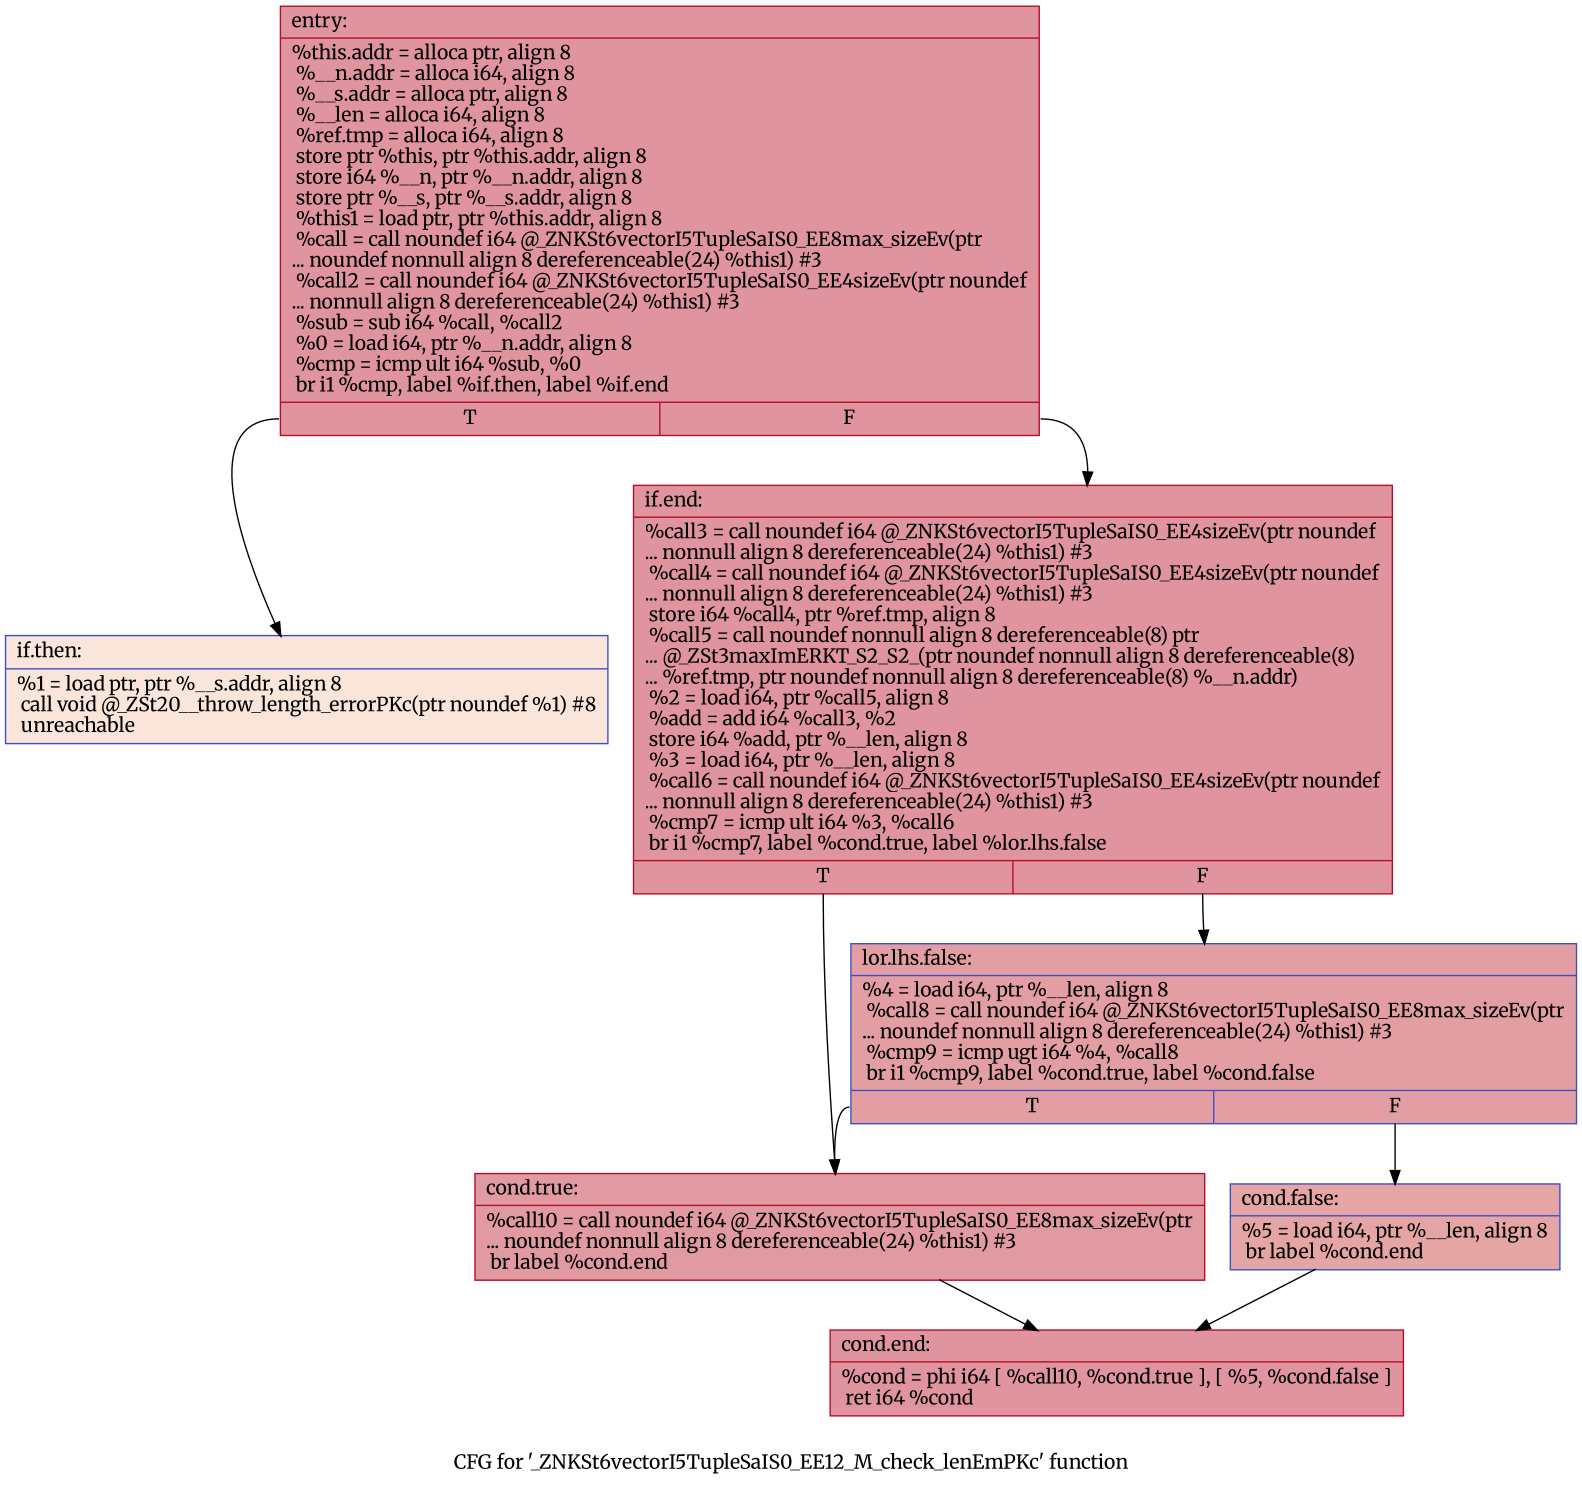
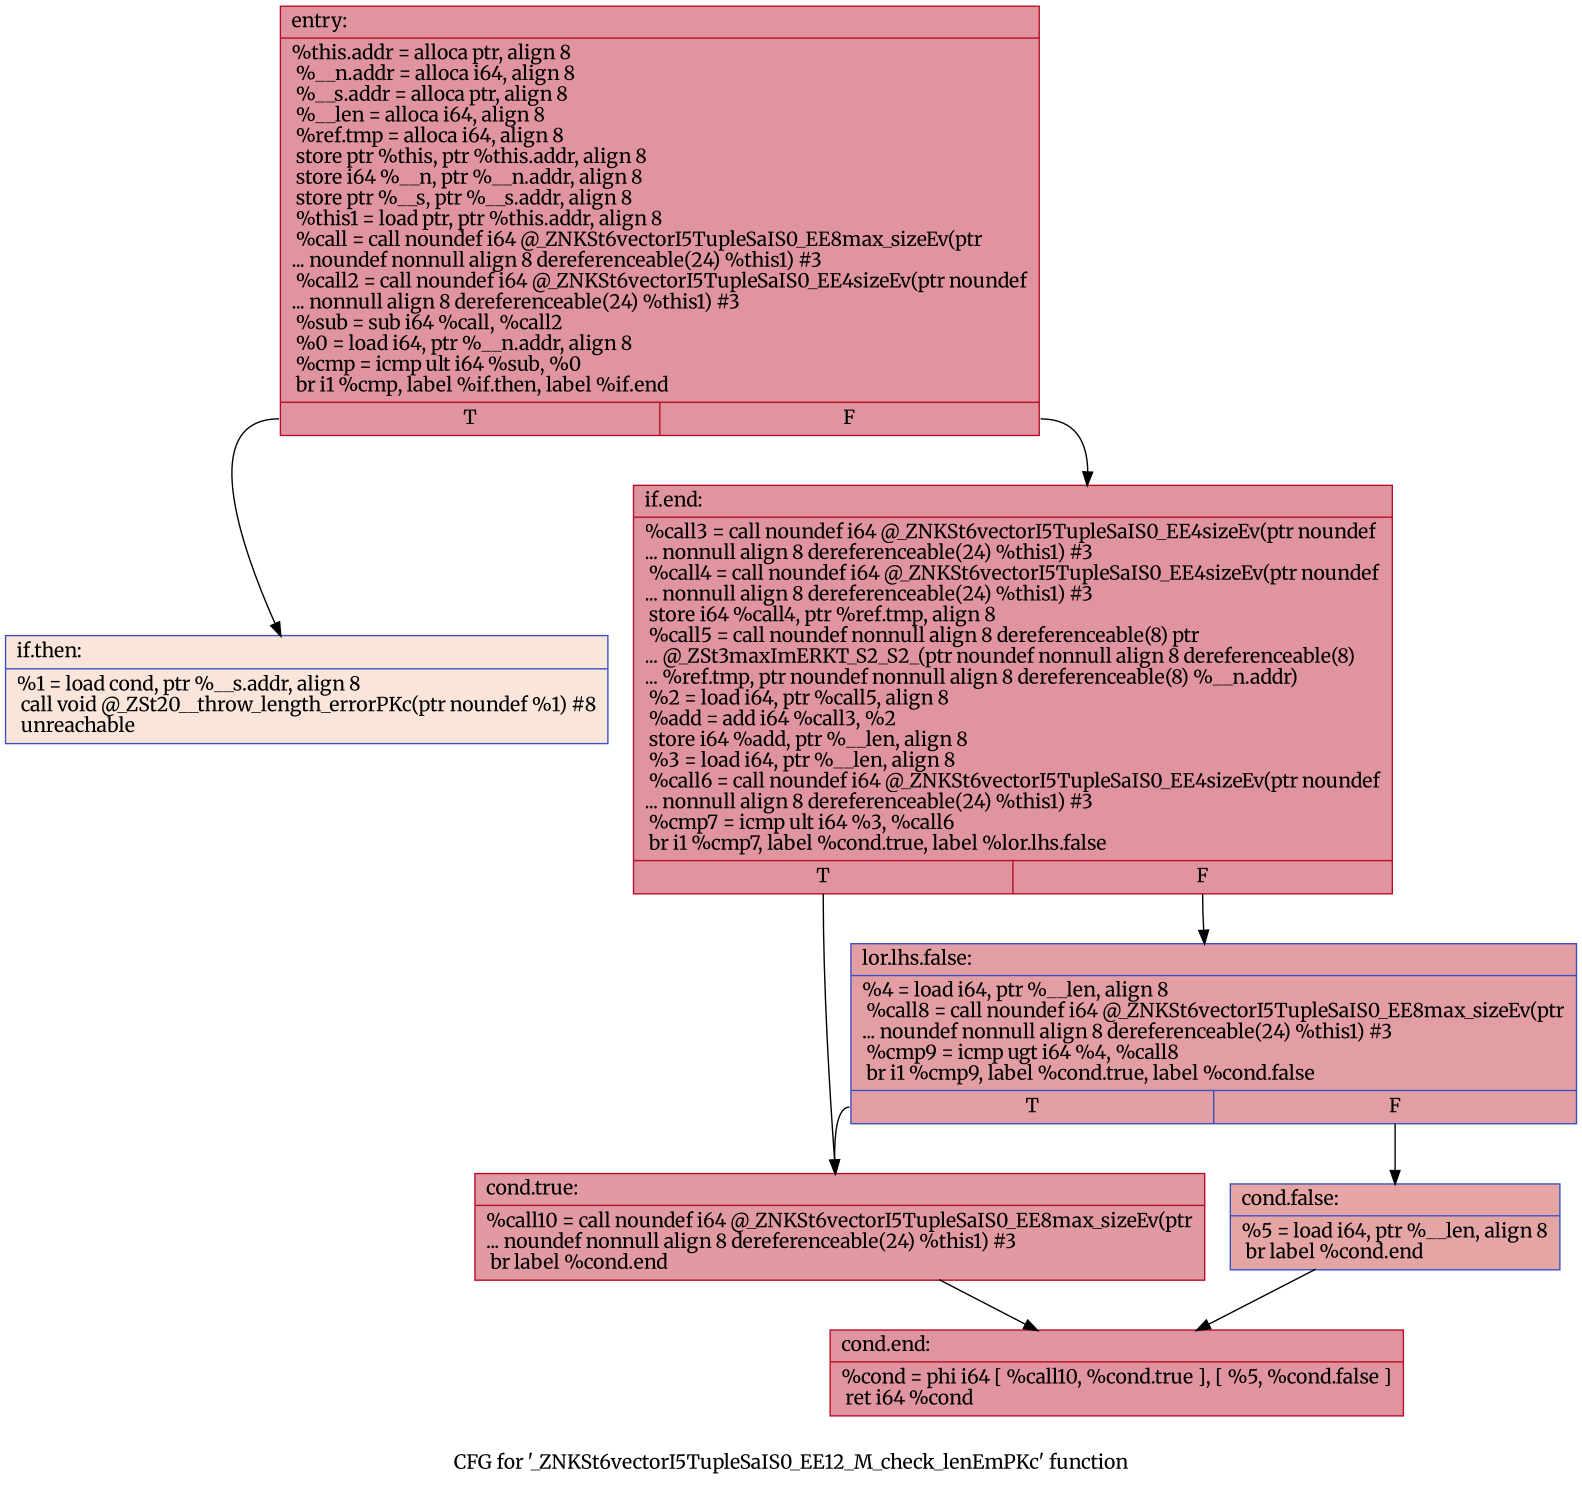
  digraph {
    label="CFG for '_ZNKSt6vectorI5TupleSaIS0_EE12_M_check_lenEmPKc' function"
    fontname=Merriweather
    node [color="#b70d28ff" fillcolor="#b70d2870" fontname=Merriweather shape=record style=filled]
    edge [tailport=s0 fontname=Merriweather]
    n1 [label="{entry:\l|  %this.addr = alloca ptr, align 8\l  %__n.addr = alloca i64, align 8\l  %__s.addr = alloca ptr, align 8\l  %__len = alloca i64, align 8\l  %ref.tmp = alloca i64, align 8\l  store ptr %this, ptr %this.addr, align 8\l  store i64 %__n, ptr %__n.addr, align 8\l  store ptr %__s, ptr %__s.addr, align 8\l  %this1 = load ptr, ptr %this.addr, align 8\l  %call = call noundef i64 @_ZNKSt6vectorI5TupleSaIS0_EE8max_sizeEv(ptr\l... noundef nonnull align 8 dereferenceable(24) %this1) #3\l  %call2 = call noundef i64 @_ZNKSt6vectorI5TupleSaIS0_EE4sizeEv(ptr noundef\l... nonnull align 8 dereferenceable(24) %this1) #3\l  %sub = sub i64 %call, %call2\l  %0 = load i64, ptr %__n.addr, align 8\l  %cmp = icmp ult i64 %sub, %0\l  br i1 %cmp, label %if.then, label %if.end\l|{<s0>T|<s1>F}}"]
-   n2 [color="#3d50c3ff" fillcolor="#f4c5ad70" label="{if.then:\l|  %1 = load ptr, ptr %__s.addr, align 8\l  call void @_ZSt20__throw_length_errorPKc(ptr noundef %1) #8\l  unreachable\l}"]
+   n2 [color="#3d50c3ff" fillcolor="#f4c5ad70" label="{if.then:\l|  %1 = load cond, ptr %__s.addr, align 8\l  call void @_ZSt20__throw_length_errorPKc(ptr noundef %1) #8\l  unreachable\l}"]
    n3 [label="{if.end:\l|  %call3 = call noundef i64 @_ZNKSt6vectorI5TupleSaIS0_EE4sizeEv(ptr noundef\l... nonnull align 8 dereferenceable(24) %this1) #3\l  %call4 = call noundef i64 @_ZNKSt6vectorI5TupleSaIS0_EE4sizeEv(ptr noundef\l... nonnull align 8 dereferenceable(24) %this1) #3\l  store i64 %call4, ptr %ref.tmp, align 8\l  %call5 = call noundef nonnull align 8 dereferenceable(8) ptr\l... @_ZSt3maxImERKT_S2_S2_(ptr noundef nonnull align 8 dereferenceable(8)\l... %ref.tmp, ptr noundef nonnull align 8 dereferenceable(8) %__n.addr)\l  %2 = load i64, ptr %call5, align 8\l  %add = add i64 %call3, %2\l  store i64 %add, ptr %__len, align 8\l  %3 = load i64, ptr %__len, align 8\l  %call6 = call noundef i64 @_ZNKSt6vectorI5TupleSaIS0_EE4sizeEv(ptr noundef\l... nonnull align 8 dereferenceable(24) %this1) #3\l  %cmp7 = icmp ult i64 %3, %call6\l  br i1 %cmp7, label %cond.true, label %lor.lhs.false\l|{<s0>T|<s1>F}}"]
    n4 [fillcolor="#bb1b2c70" label="{cond.true:\l|  %call10 = call noundef i64 @_ZNKSt6vectorI5TupleSaIS0_EE8max_sizeEv(ptr\l... noundef nonnull align 8 dereferenceable(24) %this1) #3\l  br label %cond.end\l}"]
    n5 [color="#3d50c3ff" fillcolor="#be242e70" label="{lor.lhs.false:\l|  %4 = load i64, ptr %__len, align 8\l  %call8 = call noundef i64 @_ZNKSt6vectorI5TupleSaIS0_EE8max_sizeEv(ptr\l... noundef nonnull align 8 dereferenceable(24) %this1) #3\l  %cmp9 = icmp ugt i64 %4, %call8\l  br i1 %cmp9, label %cond.true, label %cond.false\l|{<s0>T|<s1>F}}"]
    n6 [label="{cond.end:\l|  %cond = phi i64 [ %call10, %cond.true ], [ %5, %cond.false ]\l  ret i64 %cond\l}"]
    n7 [color="#3d50c3ff" fillcolor="#c5333470" label="{cond.false:\l|  %5 = load i64, ptr %__len, align 8\l  br label %cond.end\l}"]
    n1 -> n2
    n1 -> n3 [tailport=s1]
    n3 -> n4
    n3 -> n5 [tailport=s1]
    n4 -> n6 [tailport=""]
    n5 -> n4
    n5 -> n7 [tailport=s1]
    n7 -> n6 [tailport=""]
  }
